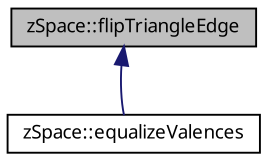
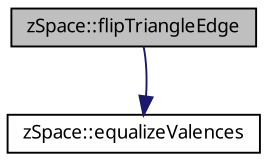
  digraph {
    rankdir=TB
    fontname="Noto Sans"
    node [color=black fontname="Noto Sans" fontsize=10 shape=record style=filled]
    n1 [fillcolor=grey75 fontcolor=black height=0.2 label="zSpace::flipTriangleEdge" width=0.4]
    n2 [fillcolor=white height=0.2 label="zSpace::equalizeValences" width=0.4]
-   n1 -> n2 [color=midnightblue dir=back fontname="Noto Sans" fontsize=10 labelfontname=Helvetica labelfontsize=10 style=solid]
+   n2 -> n1 [color=midnightblue dir=back fontname="Noto Sans" fontsize=10 labelfontname=Helvetica labelfontsize=10 style=solid]
  }
